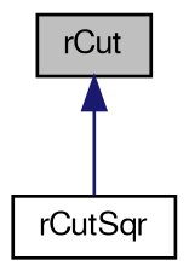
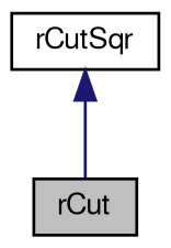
  digraph {
    rankdir=TB
    node [color=black fontname=FreeSans fontsize=10 shape=record]
    n1 [fillcolor=grey75 fontcolor=black height=0.2 label=rCut style=filled width=0.4]
    n2 [height=0.2 label=rCutSqr width=0.4]
-   n1 -> n2 [color=midnightblue dir=back fontname=FreeSans fontsize=10 labelfontname=FreeSans labelfontsize=10 style=solid]
+   n2 -> n1 [color=midnightblue dir=back fontname=FreeSans fontsize=10 labelfontname=FreeSans labelfontsize=10 style=solid]
  }
